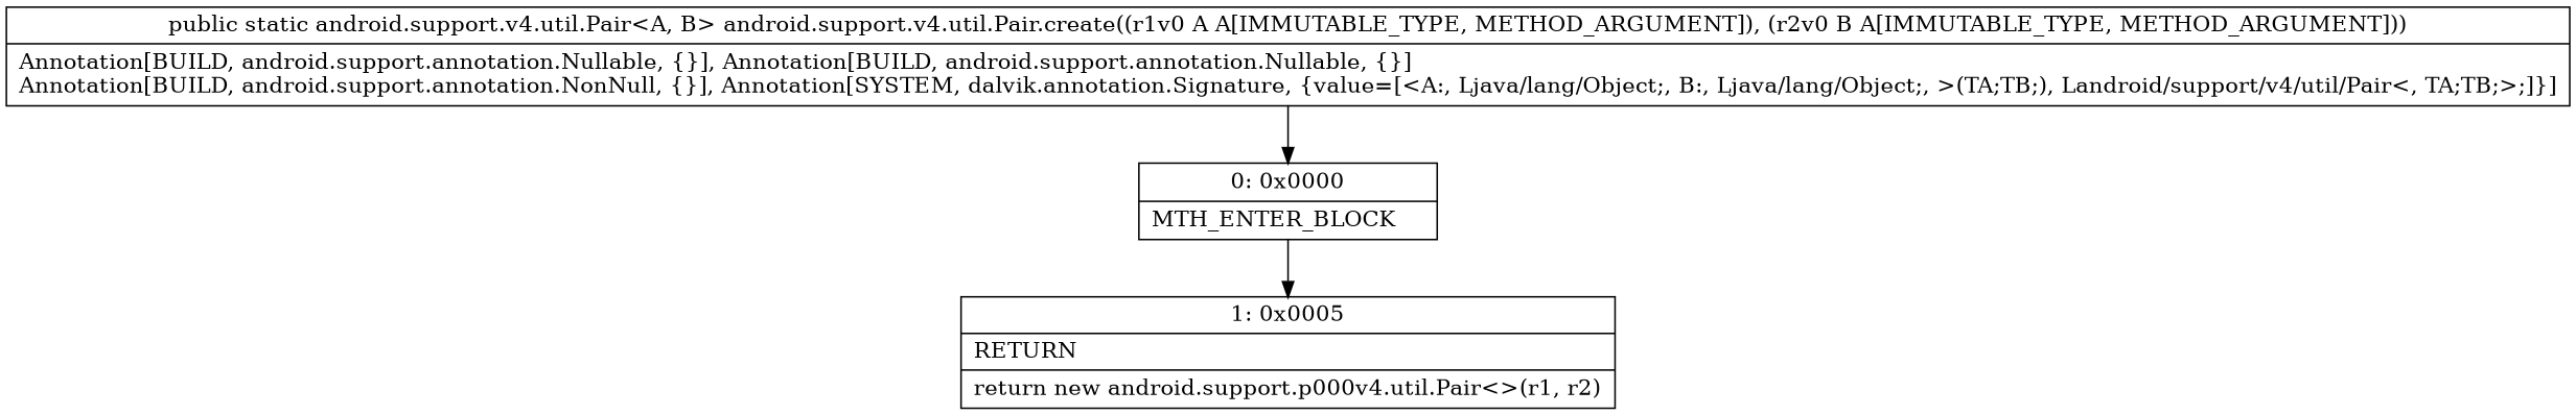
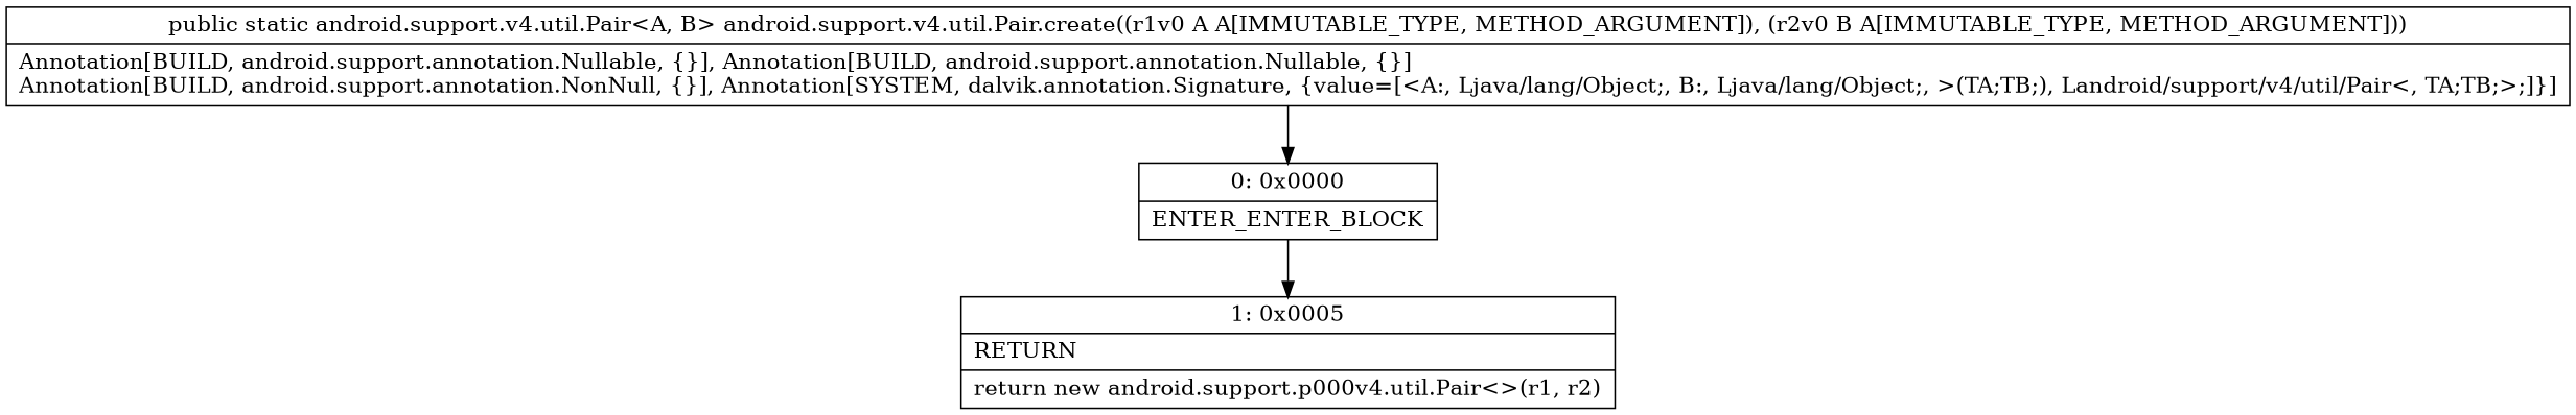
  digraph {
    node [shape=record]
-   n1 [label="{0\:\ 0x0000|MTH_ENTER_BLOCK\l}"]
+   n1 [label="{0\:\ 0x0000|ENTER_ENTER_BLOCK\l}"]
    n2 [label="{1\:\ 0x0005|RETURN\l|return new android.support.p000v4.util.Pair\<\>(r1, r2)\l}"]
    n3 [label="{public static android.support.v4.util.Pair\<A, B\> android.support.v4.util.Pair.create((r1v0 A A[IMMUTABLE_TYPE, METHOD_ARGUMENT]), (r2v0 B A[IMMUTABLE_TYPE, METHOD_ARGUMENT]))  | Annotation[BUILD, android.support.annotation.Nullable, \{\}], Annotation[BUILD, android.support.annotation.Nullable, \{\}]\lAnnotation[BUILD, android.support.annotation.NonNull, \{\}], Annotation[SYSTEM, dalvik.annotation.Signature, \{value=[\<A:, Ljava\/lang\/Object;, B:, Ljava\/lang\/Object;, \>(TA;TB;), Landroid\/support\/v4\/util\/Pair\<, TA;TB;\>;]\}]\l}"]
    n1 -> n2
    n3 -> n1
  }
